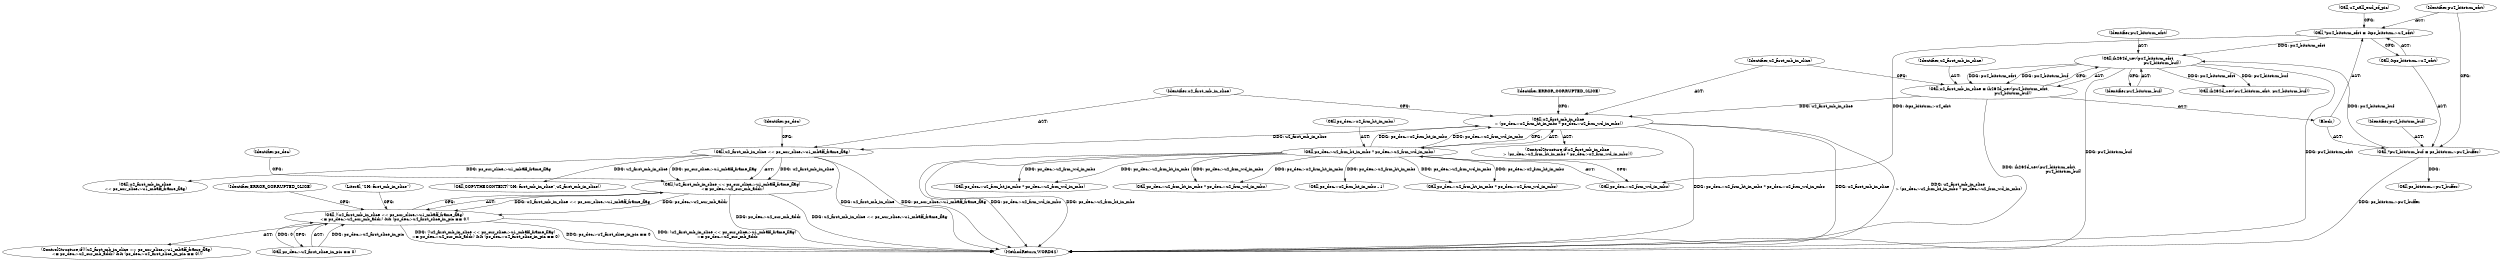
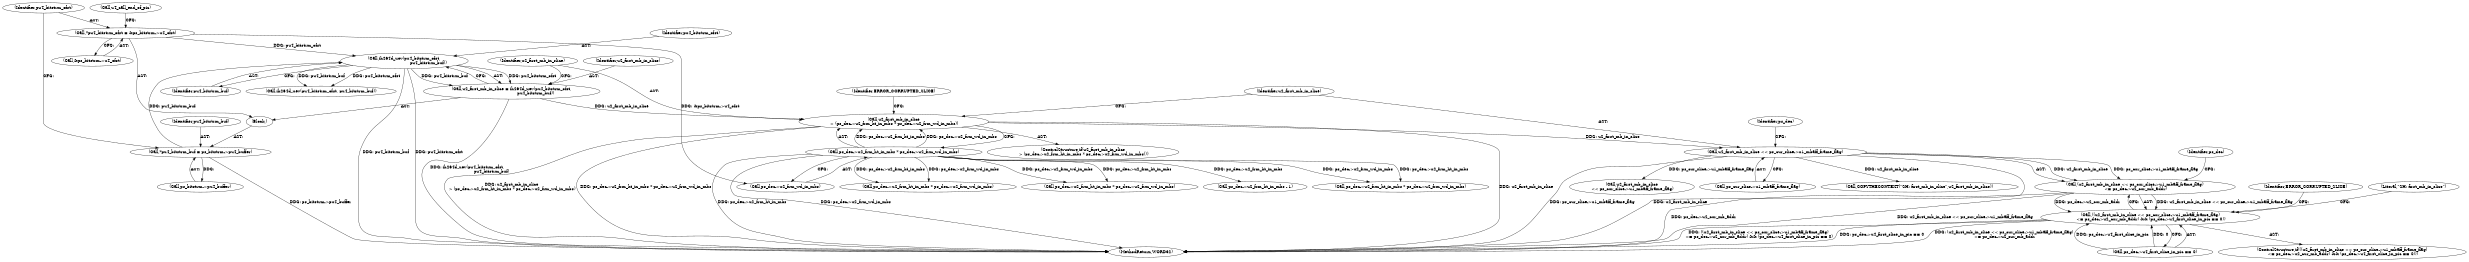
  digraph {
    n1 [label="(Call,(u2_first_mb_in_slice << ps_cur_slice->u1_mbaff_frame_flag)\n <= ps_dec->u2_cur_mb_addr)"]
    n2 [label="(Call,((u2_first_mb_in_slice << ps_cur_slice->u1_mbaff_frame_flag)\n <= ps_dec->u2_cur_mb_addr) && (ps_dec->u4_first_slice_in_pic == 0))"]
    n3 [label="(MethodReturn,WORD32)"]
    n4 [label="(ControlStructure,if(((u2_first_mb_in_slice << ps_cur_slice->u1_mbaff_frame_flag)\n <= ps_dec->u2_cur_mb_addr) && (ps_dec->u4_first_slice_in_pic == 0)))"]
    n5 [label="(Call,ps_dec->u4_first_slice_in_pic == 0)"]
    n6 [label="(Call,u2_first_mb_in_slice << ps_cur_slice->u1_mbaff_frame_flag)"]
    n7 [label="(Call,u2_first_mb_in_slice\n << ps_cur_slice->u1_mbaff_frame_flag)"]
+   n8 [label="(Call,ps_cur_slice->u1_mbaff_frame_flag)"]
    n9 [label="(Call,COPYTHECONTEXT(\"SH: first_mb_in_slice\",u2_first_mb_in_slice))"]
    n10 [label="(Call,u2_first_mb_in_slice\n > (ps_dec->u2_frm_ht_in_mbs * ps_dec->u2_frm_wd_in_mbs))"]
    n11 [label="(Call,ps_dec->u2_frm_ht_in_mbs * ps_dec->u2_frm_wd_in_mbs)"]
    n12 [label="(ControlStructure,if(u2_first_mb_in_slice\n > (ps_dec->u2_frm_ht_in_mbs * ps_dec->u2_frm_wd_in_mbs)))"]
    n13 [label="(Call,ps_dec->u2_frm_ht_in_mbs * ps_dec->u2_frm_wd_in_mbs)"]
    n14 [label="(Call,ps_dec->u2_frm_ht_in_mbs - 1)"]
    n15 [label="(Call,ps_dec->u2_frm_ht_in_mbs * ps_dec->u2_frm_wd_in_mbs)"]
    n16 [label="(Call,ps_dec->u2_frm_wd_in_mbs)"]
    n17 [label="(Call,ps_dec->u2_frm_ht_in_mbs * ps_dec->u2_frm_wd_in_mbs)"]
    n18 [label="(Call,u2_first_mb_in_slice = ih264d_uev(pu4_bitstrm_ofst,\n                                     pu4_bitstrm_buf))"]
    n19 [label="(Call,ih264d_uev(pu4_bitstrm_ofst,\n                                     pu4_bitstrm_buf))"]
    n20 [label="(Block,)"]
    n21 [label="(Identifier,pu4_bitstrm_buf)"]
    n22 [label="(Call,ih264d_uev(pu4_bitstrm_ofst, pu4_bitstrm_buf))"]
    n23 [label="(Call,*pu4_bitstrm_buf = ps_bitstrm->pu4_buffer)"]
    n24 [label="(Call,*pu4_bitstrm_ofst = &ps_bitstrm->u4_ofst)"]
    n25 [label="(Call,&ps_bitstrm->u4_ofst)"]
    n26 [label="(Call,ps_bitstrm->pu4_buffer)"]
    n27 [label="(Identifier,pu4_bitstrm_buf)"]
    n28 [label="(Identifier,ERROR_CORRUPTED_SLICE)"]
    n29 [label="(Identifier,ERROR_CORRUPTED_SLICE)"]
    n30 [label="(Identifier,ps_dec)"]
-   n31 [label="(Call,ps_dec->u2_frm_ht_in_mbs)"]
    n32 [label="(Identifier,u2_first_mb_in_slice)"]
    n33 [label="(Identifier,u2_first_mb_in_slice)"]
    n34 [label="(Identifier,ps_dec)"]
    n35 [label="(Identifier,pu4_bitstrm_ofst)"]
    n36 [label="(Literal,\"SH: first_mb_in_slice\")"]
    n37 [label="(Call,u4_call_end_of_pic)"]
    n38 [label="(Identifier,u2_first_mb_in_slice)"]
    n39 [label="(Identifier,pu4_bitstrm_ofst)"]
    n1 -> n2 [label="AST: "]
    n1 -> n2 [label="DDG: u2_first_mb_in_slice << ps_cur_slice->u1_mbaff_frame_flag"]
    n1 -> n2 [label="DDG: ps_dec->u2_cur_mb_addr"]
    n1 -> n3 [label="DDG: ps_dec->u2_cur_mb_addr"]
    n1 -> n3 [label="DDG: u2_first_mb_in_slice << ps_cur_slice->u1_mbaff_frame_flag"]
    n2 -> n1 [label="CFG: "]
    n2 -> n3 [label="DDG: ((u2_first_mb_in_slice << ps_cur_slice->u1_mbaff_frame_flag)\n <= ps_dec->u2_cur_mb_addr) && (ps_dec->u4_first_slice_in_pic == 0)"]
    n2 -> n3 [label="DDG: ps_dec->u4_first_slice_in_pic == 0"]
    n2 -> n3 [label="DDG: (u2_first_mb_in_slice << ps_cur_slice->u1_mbaff_frame_flag)\n <= ps_dec->u2_cur_mb_addr"]
    n2 -> n4 [label="AST: "]
    n2 -> n5 [label="CFG: "]
    n5 -> n2 [label="AST: "]
    n5 -> n2 [label="DDG: ps_dec->u4_first_slice_in_pic"]
    n5 -> n2 [label="DDG: 0"]
    n6 -> n1 [label="AST: "]
    n6 -> n1 [label="DDG: u2_first_mb_in_slice"]
    n6 -> n1 [label="DDG: ps_cur_slice->u1_mbaff_frame_flag"]
    n6 -> n3 [label="DDG: u2_first_mb_in_slice"]
    n6 -> n3 [label="DDG: ps_cur_slice->u1_mbaff_frame_flag"]
    n6 -> n7 [label="DDG: ps_cur_slice->u1_mbaff_frame_flag"]
+   n6 -> n8 [label="CFG: "]
    n6 -> n9 [label="DDG: u2_first_mb_in_slice"]
+   n8 -> n6 [label="AST: "]
    n10 -> n3 [label="DDG: ps_dec->u2_frm_ht_in_mbs * ps_dec->u2_frm_wd_in_mbs"]
    n10 -> n3 [label="DDG: u2_first_mb_in_slice"]
    n10 -> n3 [label="DDG: u2_first_mb_in_slice\n > (ps_dec->u2_frm_ht_in_mbs * ps_dec->u2_frm_wd_in_mbs)"]
    n10 -> n6 [label="DDG: u2_first_mb_in_slice"]
    n10 -> n11 [label="CFG: "]
    n10 -> n12 [label="AST: "]
    n11 -> n3 [label="DDG: ps_dec->u2_frm_ht_in_mbs"]
    n11 -> n3 [label="DDG: ps_dec->u2_frm_wd_in_mbs"]
    n11 -> n10 [label="AST: "]
    n11 -> n10 [label="DDG: ps_dec->u2_frm_ht_in_mbs"]
    n11 -> n10 [label="DDG: ps_dec->u2_frm_wd_in_mbs"]
    n11 -> n13 [label="DDG: ps_dec->u2_frm_ht_in_mbs"]
    n11 -> n13 [label="DDG: ps_dec->u2_frm_wd_in_mbs"]
    n11 -> n14 [label="DDG: ps_dec->u2_frm_ht_in_mbs"]
    n11 -> n15 [label="DDG: ps_dec->u2_frm_ht_in_mbs"]
    n11 -> n15 [label="DDG: ps_dec->u2_frm_wd_in_mbs"]
    n11 -> n16 [label="CFG: "]
    n11 -> n17 [label="DDG: ps_dec->u2_frm_ht_in_mbs"]
    n11 -> n17 [label="DDG: ps_dec->u2_frm_wd_in_mbs"]
    n16 -> n11 [label="AST: "]
    n18 -> n3 [label="DDG: ih264d_uev(pu4_bitstrm_ofst,\n                                     pu4_bitstrm_buf)"]
    n18 -> n10 [label="DDG: u2_first_mb_in_slice"]
    n18 -> n19 [label="CFG: "]
    n18 -> n20 [label="AST: "]
    n19 -> n3 [label="DDG: pu4_bitstrm_buf"]
    n19 -> n3 [label="DDG: pu4_bitstrm_ofst"]
    n19 -> n18 [label="AST: "]
    n19 -> n18 [label="DDG: pu4_bitstrm_ofst"]
    n19 -> n18 [label="DDG: pu4_bitstrm_buf"]
    n19 -> n21 [label="CFG: "]
    n19 -> n22 [label="DDG: pu4_bitstrm_ofst"]
    n19 -> n22 [label="DDG: pu4_bitstrm_buf"]
    n20 -> n23 [label="AST: "]
    n21 -> n19 [label="AST: "]
    n23 -> n3 [label="DDG: ps_bitstrm->pu4_buffer"]
    n23 -> n19 [label="DDG: pu4_bitstrm_buf"]
    n23 -> n26 [label="DDG: "]
    n24 -> n16 [label="DDG: &ps_bitstrm->u4_ofst"]
    n24 -> n19 [label="DDG: pu4_bitstrm_ofst"]
-   n20 -> n24 [label="AST: "]
+   n24 -> n20 [label="AST: "]
    n24 -> n25 [label="CFG: "]
    n25 -> n24 [label="AST: "]
-   n25 -> n23 [label="AST: "]
+   n26 -> n23 [label="AST: "]
    n27 -> n23 [label="AST: "]
    n28 -> n2 [label="CFG: "]
    n29 -> n10 [label="CFG: "]
    n30 -> n6 [label="CFG: "]
-   n31 -> n11 [label="AST: "]
    n32 -> n6 [label="AST: "]
    n32 -> n10 [label="CFG: "]
    n33 -> n18 [label="AST: "]
    n34 -> n1 [label="CFG: "]
    n35 -> n19 [label="AST: "]
    n36 -> n2 [label="CFG: "]
    n37 -> n24 [label="CFG: "]
    n38 -> n10 [label="AST: "]
    n38 -> n18 [label="CFG: "]
    n39 -> n23 [label="CFG: "]
    n39 -> n24 [label="AST: "]
  }
